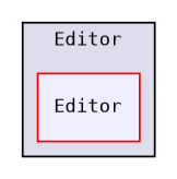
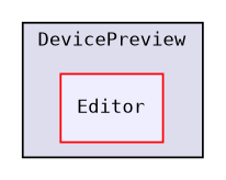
  digraph {
    compound=true
    fontname="DejaVu Sans Mono"
    n1 [fillcolor="#eeeeff" fontname="DejaVu Sans Mono" fontsize=10 label=Editor pencolor=black shape=box style=filled color=red]
    subgraph cluster_1 {
      bgcolor="#ddddee"
      fontsize=10
-     label=Editor
+     label=DevicePreview
      pencolor=black
      n1
    }
  }
